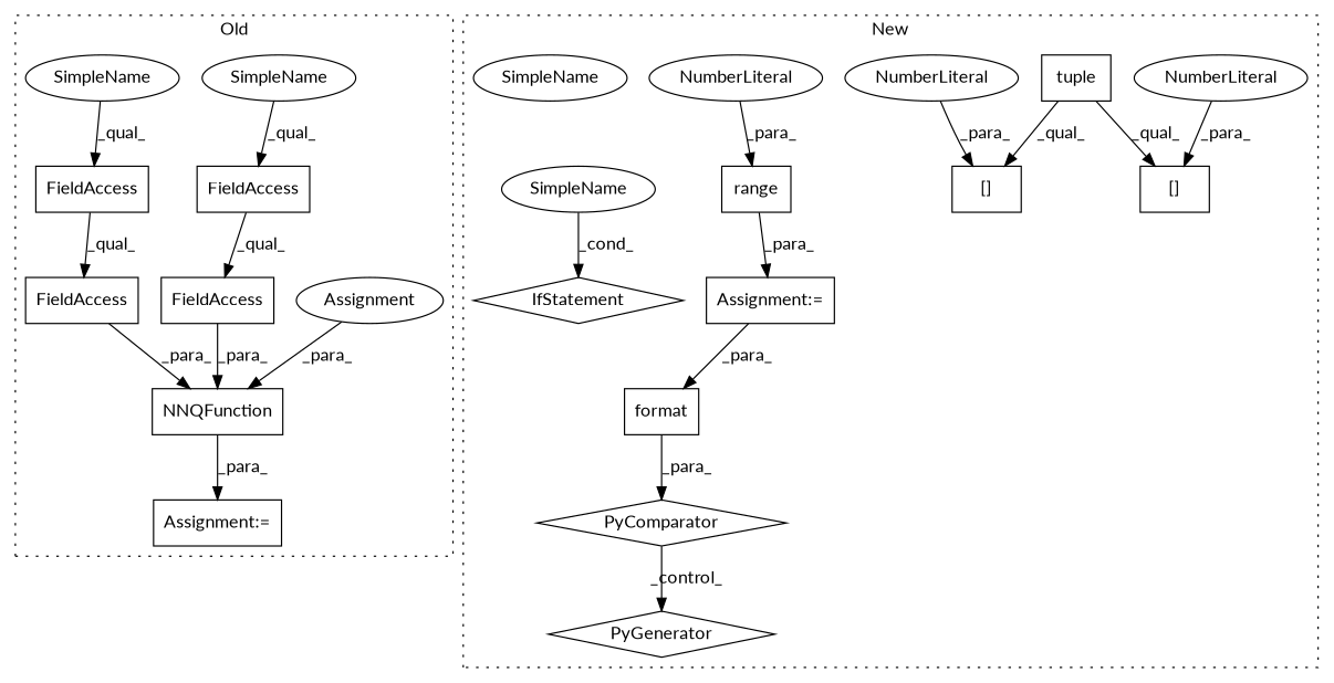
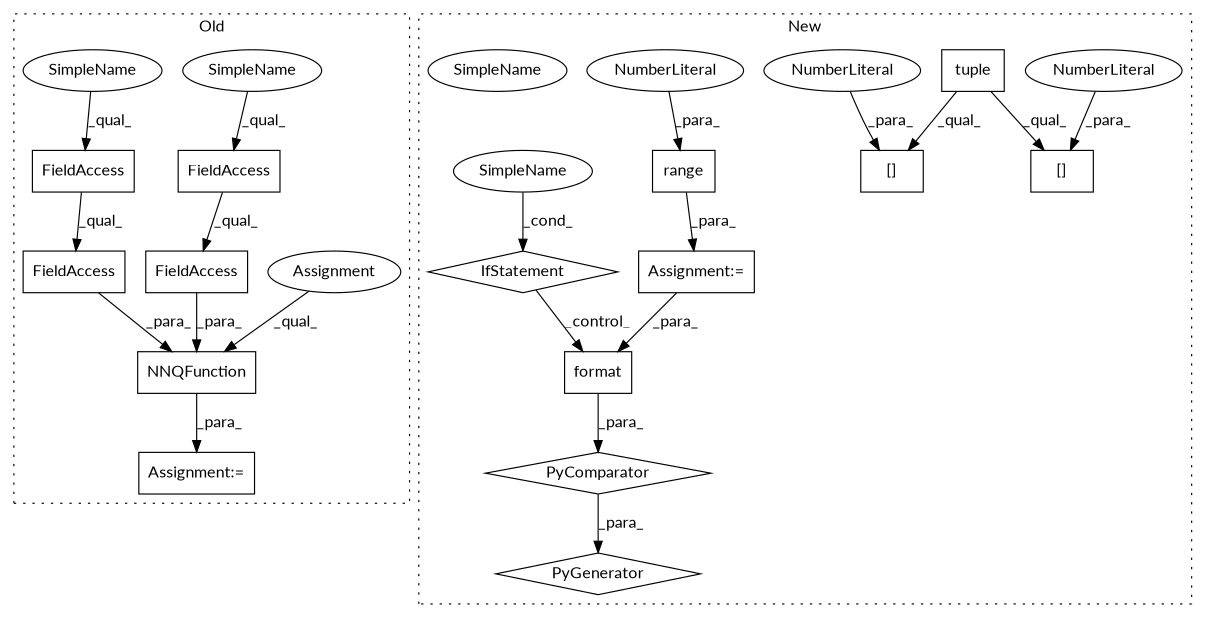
  digraph {
    fontname=Lato
    node [a=32 fontname=Lato l=1 s=5136 shape=box]
    edge [fontname=Lato]
    n1 [l="12,1" label=NNQFunction s="5096,5186"]
    n2 [a=22 l=22 label=FieldAccess]
    n3 [a=22 l=16 label=FieldAccess]
    n4 [a=22 l=21 label=FieldAccess s=5108]
    n5 [a=22 l=27 label=FieldAccess s=5108]
    n6 [a=7 label="Assignment:=" s=5095]
    n7 [a=45 l=5 label=Assignment s=5181 shape=ellipse]
    n8 [a=42 l=3 label=SimpleName shape=ellipse]
    n9 [a=42 l=3 label=SimpleName s=5108 shape=ellipse]
    n10 [a=113 l=24 label=PyComparator s=5132 shape=diamond]
    n11 [l="15,-3" label=tuple s="4957,5162"]
    n12 [a=2 l="12,1" label="[]" s="6374,6387"]
    n13 [a=34 label=NumberLiteral s=6386 shape=ellipse]
    n14 [a=2 l="12,1" label="[]" s="6712,6725"]
    n15 [a=34 label=NumberLiteral s=6724 shape=ellipse]
    n16 [l="7,1" label=format s="5064,5072"]
    n17 [l="6,1" label=range s="5139,5146"]
    n18 [a=34 label=NumberLiteral s=5145 shape=ellipse]
    n19 [a=107 l=190 label=PyGenerator s=4972 shape=diamond]
    n20 [a=42 l=5 label=SimpleName s=5151 shape=ellipse]
    n21 [a=25 l=24 label=IfStatement s=5132 shape=diamond]
    n22 [a=7 l=24 label="Assignment:=" s=5132]
    n23 [a=42 l=5 label=SimpleName s=5151 shape=ellipse]
    subgraph cluster_1 {
      label=Old
      style=dotted
      n1
      n2
      n3
      n4
      n5
      n6
      n7
      n8
      n9
    }
    subgraph cluster_2 {
      label=New
      style=dotted
      n10
      n11
      n12
      n13
      n14
      n15
      n16
      n17
      n18
      n19
      n20
      n21
      n22
      n23
    }
    n1 -> n6 [label=_para_]
    n2 -> n1 [label=_para_]
    n3 -> n2 [label=_qual_]
    n4 -> n5 [label=_qual_]
    n5 -> n1 [label=_para_]
-   n7 -> n1 [label=_para_]
+   n7 -> n1 [label=_qual_]
    n8 -> n3 [label=_qual_]
    n9 -> n4 [label=_qual_]
-   n10 -> n19 [label=_control_]
+   n10 -> n19 [label=_para_]
    n11 -> n12 [label=_qual_]
    n11 -> n14 [label=_qual_]
    n13 -> n12 [label=_para_]
    n15 -> n14 [label=_para_]
    n16 -> n10 [label=_para_]
    n17 -> n22 [label=_para_]
    n18 -> n17 [label=_para_]
+   n21 -> n16 [label=_control_]
    n22 -> n16 [label=_para_]
    n23 -> n21 [label=_cond_]
  }
